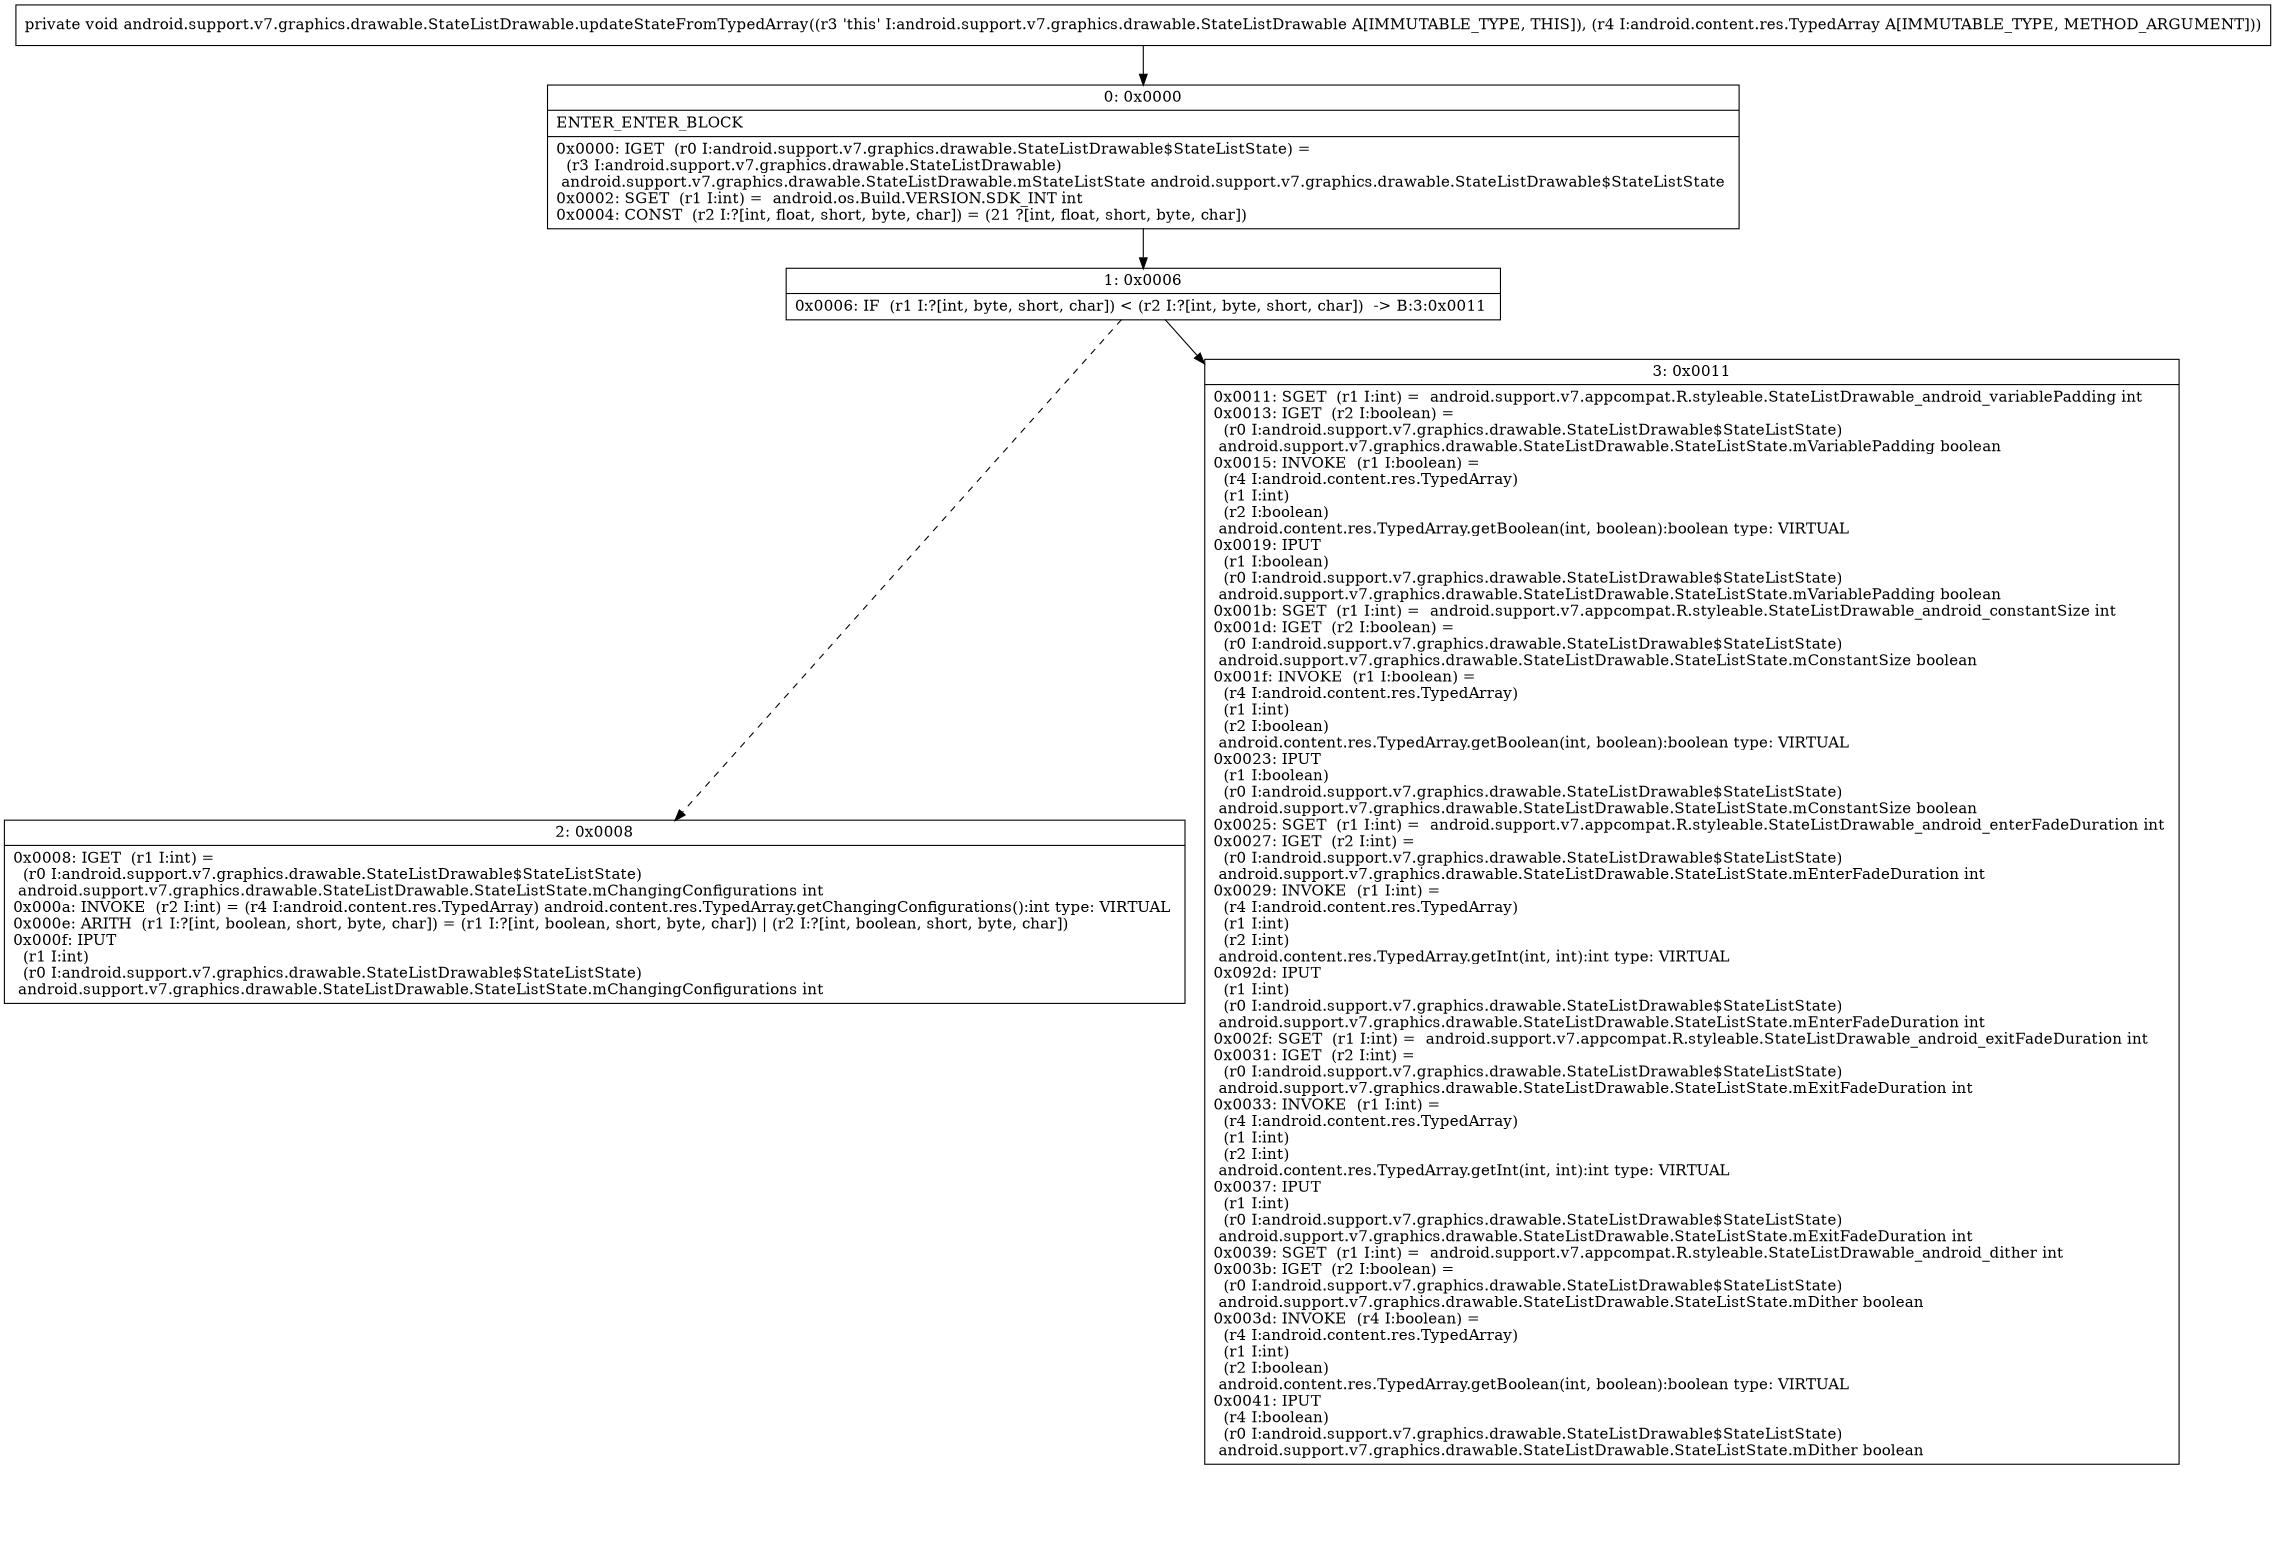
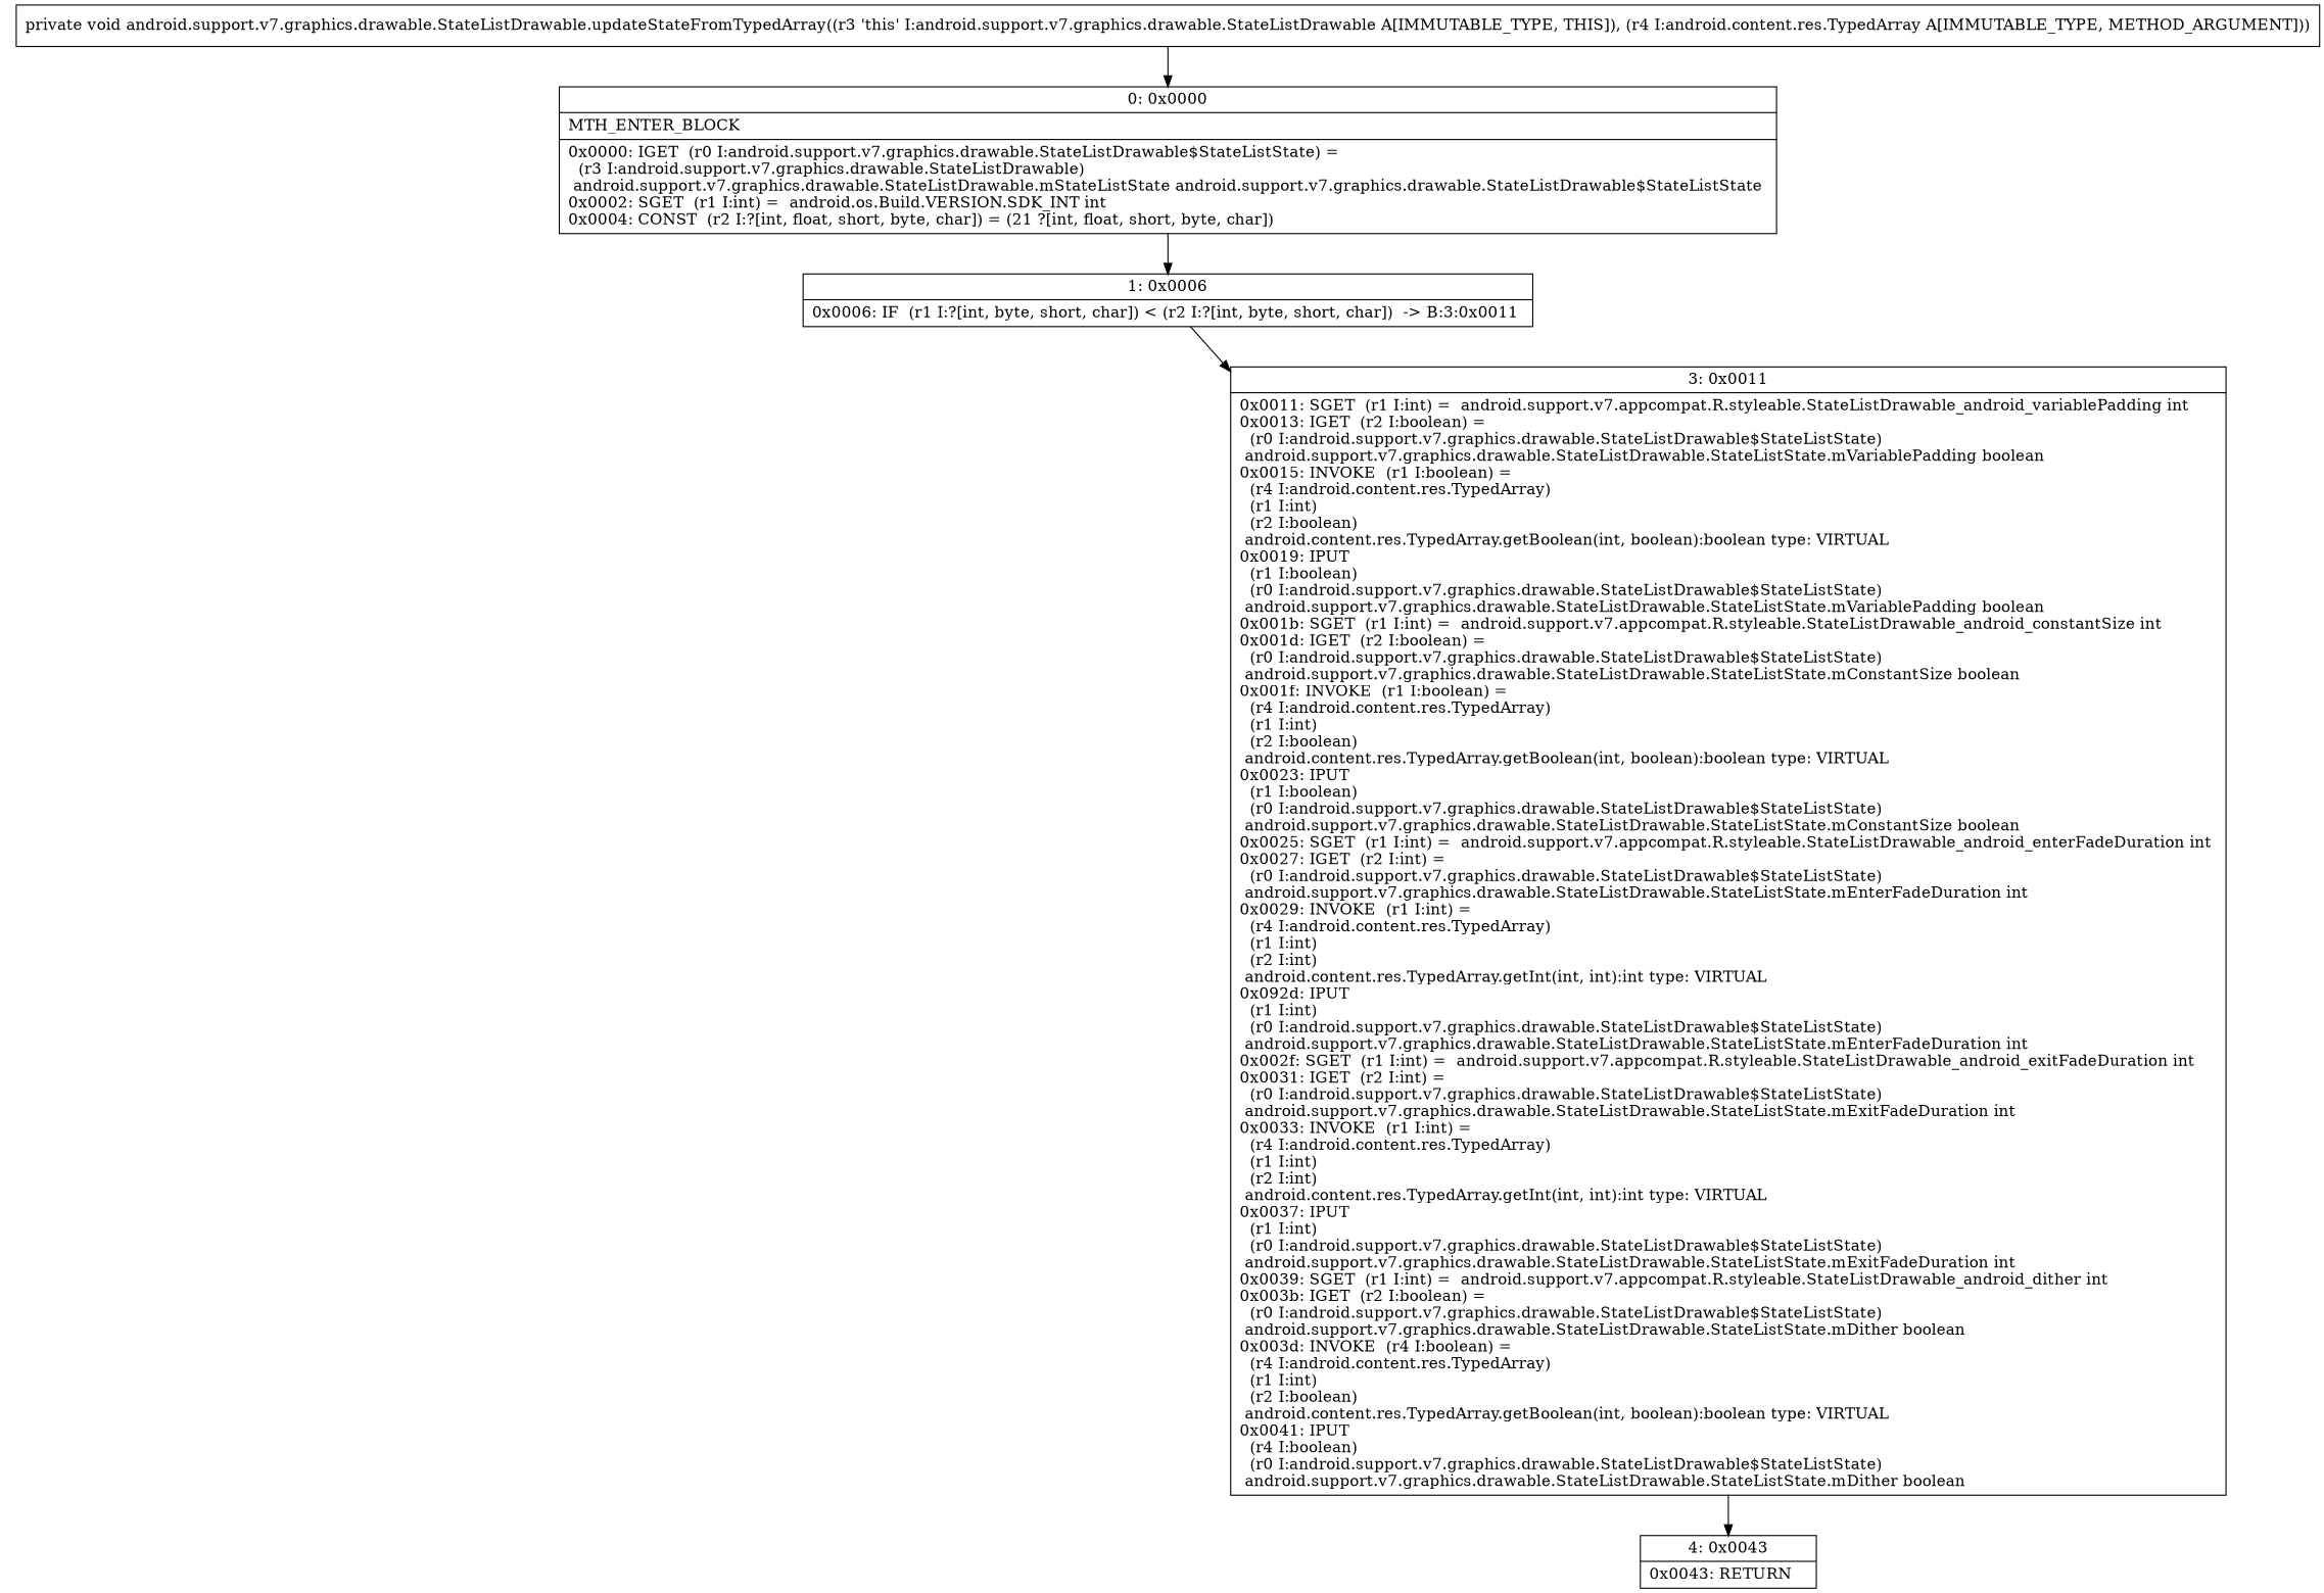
  digraph {
    node [shape=record]
-   n1 [label="{0\:\ 0x0000|ENTER_ENTER_BLOCK\l|0x0000: IGET  (r0 I:android.support.v7.graphics.drawable.StateListDrawable$StateListState) = \l  (r3 I:android.support.v7.graphics.drawable.StateListDrawable)\l android.support.v7.graphics.drawable.StateListDrawable.mStateListState android.support.v7.graphics.drawable.StateListDrawable$StateListState \l0x0002: SGET  (r1 I:int) =  android.os.Build.VERSION.SDK_INT int \l0x0004: CONST  (r2 I:?[int, float, short, byte, char]) = (21 ?[int, float, short, byte, char]) \l}"]
+   n1 [label="{0\:\ 0x0000|MTH_ENTER_BLOCK\l|0x0000: IGET  (r0 I:android.support.v7.graphics.drawable.StateListDrawable$StateListState) = \l  (r3 I:android.support.v7.graphics.drawable.StateListDrawable)\l android.support.v7.graphics.drawable.StateListDrawable.mStateListState android.support.v7.graphics.drawable.StateListDrawable$StateListState \l0x0002: SGET  (r1 I:int) =  android.os.Build.VERSION.SDK_INT int \l0x0004: CONST  (r2 I:?[int, float, short, byte, char]) = (21 ?[int, float, short, byte, char]) \l}"]
    n2 [label="{1\:\ 0x0006|0x0006: IF  (r1 I:?[int, byte, short, char]) \< (r2 I:?[int, byte, short, char])  \-\> B:3:0x0011 \l}"]
-   n3 [label="{2\:\ 0x0008|0x0008: IGET  (r1 I:int) = \l  (r0 I:android.support.v7.graphics.drawable.StateListDrawable$StateListState)\l android.support.v7.graphics.drawable.StateListDrawable.StateListState.mChangingConfigurations int \l0x000a: INVOKE  (r2 I:int) = (r4 I:android.content.res.TypedArray) android.content.res.TypedArray.getChangingConfigurations():int type: VIRTUAL \l0x000e: ARITH  (r1 I:?[int, boolean, short, byte, char]) = (r1 I:?[int, boolean, short, byte, char]) \| (r2 I:?[int, boolean, short, byte, char]) \l0x000f: IPUT  \l  (r1 I:int)\l  (r0 I:android.support.v7.graphics.drawable.StateListDrawable$StateListState)\l android.support.v7.graphics.drawable.StateListDrawable.StateListState.mChangingConfigurations int \l}"]
    n4 [label="{3\:\ 0x0011|0x0011: SGET  (r1 I:int) =  android.support.v7.appcompat.R.styleable.StateListDrawable_android_variablePadding int \l0x0013: IGET  (r2 I:boolean) = \l  (r0 I:android.support.v7.graphics.drawable.StateListDrawable$StateListState)\l android.support.v7.graphics.drawable.StateListDrawable.StateListState.mVariablePadding boolean \l0x0015: INVOKE  (r1 I:boolean) = \l  (r4 I:android.content.res.TypedArray)\l  (r1 I:int)\l  (r2 I:boolean)\l android.content.res.TypedArray.getBoolean(int, boolean):boolean type: VIRTUAL \l0x0019: IPUT  \l  (r1 I:boolean)\l  (r0 I:android.support.v7.graphics.drawable.StateListDrawable$StateListState)\l android.support.v7.graphics.drawable.StateListDrawable.StateListState.mVariablePadding boolean \l0x001b: SGET  (r1 I:int) =  android.support.v7.appcompat.R.styleable.StateListDrawable_android_constantSize int \l0x001d: IGET  (r2 I:boolean) = \l  (r0 I:android.support.v7.graphics.drawable.StateListDrawable$StateListState)\l android.support.v7.graphics.drawable.StateListDrawable.StateListState.mConstantSize boolean \l0x001f: INVOKE  (r1 I:boolean) = \l  (r4 I:android.content.res.TypedArray)\l  (r1 I:int)\l  (r2 I:boolean)\l android.content.res.TypedArray.getBoolean(int, boolean):boolean type: VIRTUAL \l0x0023: IPUT  \l  (r1 I:boolean)\l  (r0 I:android.support.v7.graphics.drawable.StateListDrawable$StateListState)\l android.support.v7.graphics.drawable.StateListDrawable.StateListState.mConstantSize boolean \l0x0025: SGET  (r1 I:int) =  android.support.v7.appcompat.R.styleable.StateListDrawable_android_enterFadeDuration int \l0x0027: IGET  (r2 I:int) = \l  (r0 I:android.support.v7.graphics.drawable.StateListDrawable$StateListState)\l android.support.v7.graphics.drawable.StateListDrawable.StateListState.mEnterFadeDuration int \l0x0029: INVOKE  (r1 I:int) = \l  (r4 I:android.content.res.TypedArray)\l  (r1 I:int)\l  (r2 I:int)\l android.content.res.TypedArray.getInt(int, int):int type: VIRTUAL \l0x092d: IPUT  \l  (r1 I:int)\l  (r0 I:android.support.v7.graphics.drawable.StateListDrawable$StateListState)\l android.support.v7.graphics.drawable.StateListDrawable.StateListState.mEnterFadeDuration int \l0x002f: SGET  (r1 I:int) =  android.support.v7.appcompat.R.styleable.StateListDrawable_android_exitFadeDuration int \l0x0031: IGET  (r2 I:int) = \l  (r0 I:android.support.v7.graphics.drawable.StateListDrawable$StateListState)\l android.support.v7.graphics.drawable.StateListDrawable.StateListState.mExitFadeDuration int \l0x0033: INVOKE  (r1 I:int) = \l  (r4 I:android.content.res.TypedArray)\l  (r1 I:int)\l  (r2 I:int)\l android.content.res.TypedArray.getInt(int, int):int type: VIRTUAL \l0x0037: IPUT  \l  (r1 I:int)\l  (r0 I:android.support.v7.graphics.drawable.StateListDrawable$StateListState)\l android.support.v7.graphics.drawable.StateListDrawable.StateListState.mExitFadeDuration int \l0x0039: SGET  (r1 I:int) =  android.support.v7.appcompat.R.styleable.StateListDrawable_android_dither int \l0x003b: IGET  (r2 I:boolean) = \l  (r0 I:android.support.v7.graphics.drawable.StateListDrawable$StateListState)\l android.support.v7.graphics.drawable.StateListDrawable.StateListState.mDither boolean \l0x003d: INVOKE  (r4 I:boolean) = \l  (r4 I:android.content.res.TypedArray)\l  (r1 I:int)\l  (r2 I:boolean)\l android.content.res.TypedArray.getBoolean(int, boolean):boolean type: VIRTUAL \l0x0041: IPUT  \l  (r4 I:boolean)\l  (r0 I:android.support.v7.graphics.drawable.StateListDrawable$StateListState)\l android.support.v7.graphics.drawable.StateListDrawable.StateListState.mDither boolean \l}"]
+   n5 [label="{4\:\ 0x0043|0x0043: RETURN   \l}"]
    n6 [label="{private void android.support.v7.graphics.drawable.StateListDrawable.updateStateFromTypedArray((r3 'this' I:android.support.v7.graphics.drawable.StateListDrawable A[IMMUTABLE_TYPE, THIS]), (r4 I:android.content.res.TypedArray A[IMMUTABLE_TYPE, METHOD_ARGUMENT])) }"]
    n1 -> n2
-   n2 -> n3 [style=dashed]
    n2 -> n4
+   n4 -> n5
    n6 -> n1
  }
